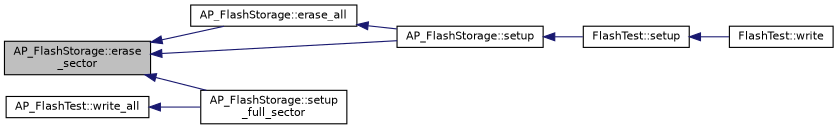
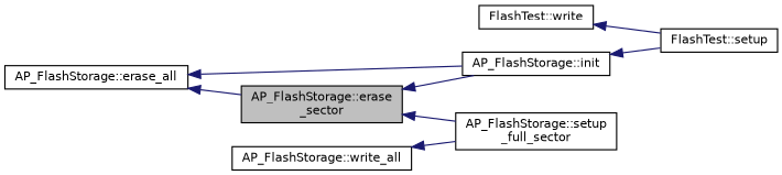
  digraph {
    rankdir=LR
    node [color=black fillcolor=white fontname=Helvetica fontsize=10 shape=record style=filled]
    edge [color=midnightblue dir=back fontname=Helvetica fontsize=10 labelfontname=Helvetica labelfontsize=10 style=solid]
    n1 [fillcolor=grey75 fontcolor=black height=0.2 label="AP_FlashStorage::erase\l_sector" width=0.4]
    n2 [height=0.2 label="AP_FlashStorage::erase_all" width=0.4]
-   n3 [height=0.2 label="AP_FlashStorage::setup" width=0.4]
+   n3 [height=0.2 label="AP_FlashStorage::init" width=0.4]
    n4 [height=0.2 label="AP_FlashStorage::setup\l_full_sector" width=0.4]
    n5 [height=0.2 label="FlashTest::setup" width=0.4]
-   n6 [height=0.2 label="AP_FlashTest::write_all" width=0.4]
+   n6 [height=0.2 label="AP_FlashStorage::write_all" width=0.4]
    n7 [height=0.2 label="FlashTest::write" width=0.4]
-   n1 -> n2
+   n2 -> n1
    n1 -> n3
    n1 -> n4
    n2 -> n3
    n3 -> n5
    n6 -> n4
-   n5 -> n7
+   n7 -> n5
  }
